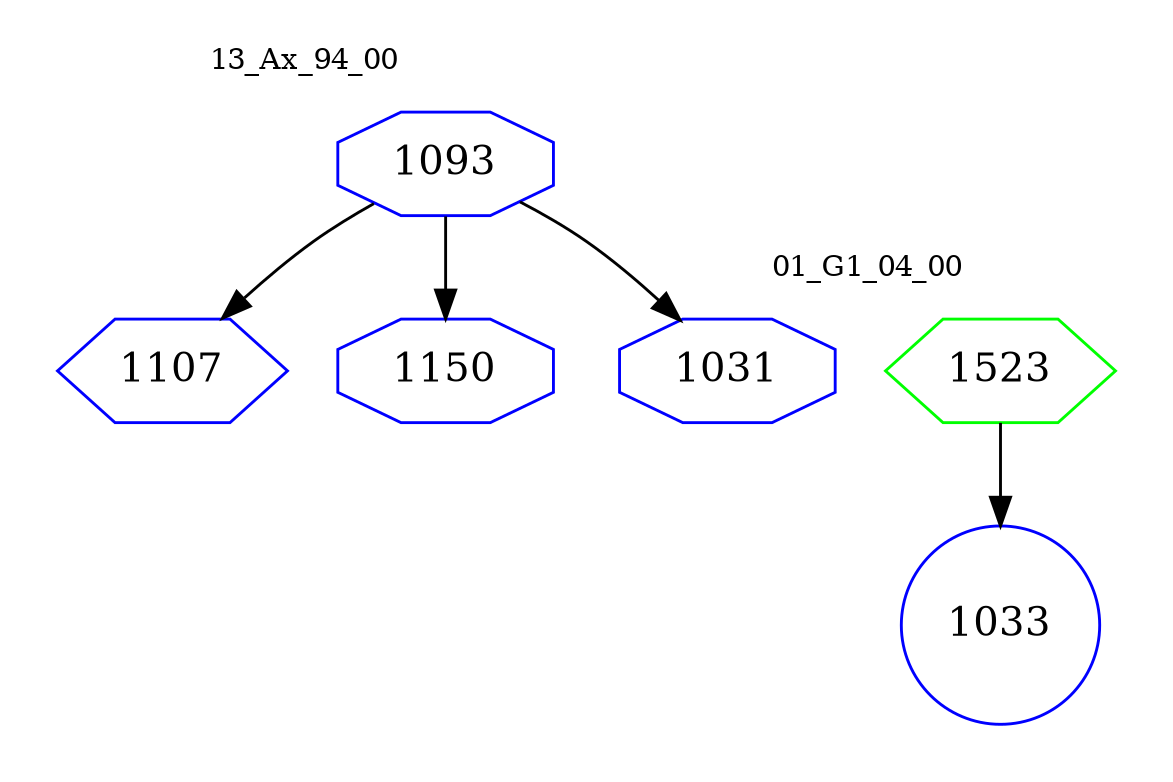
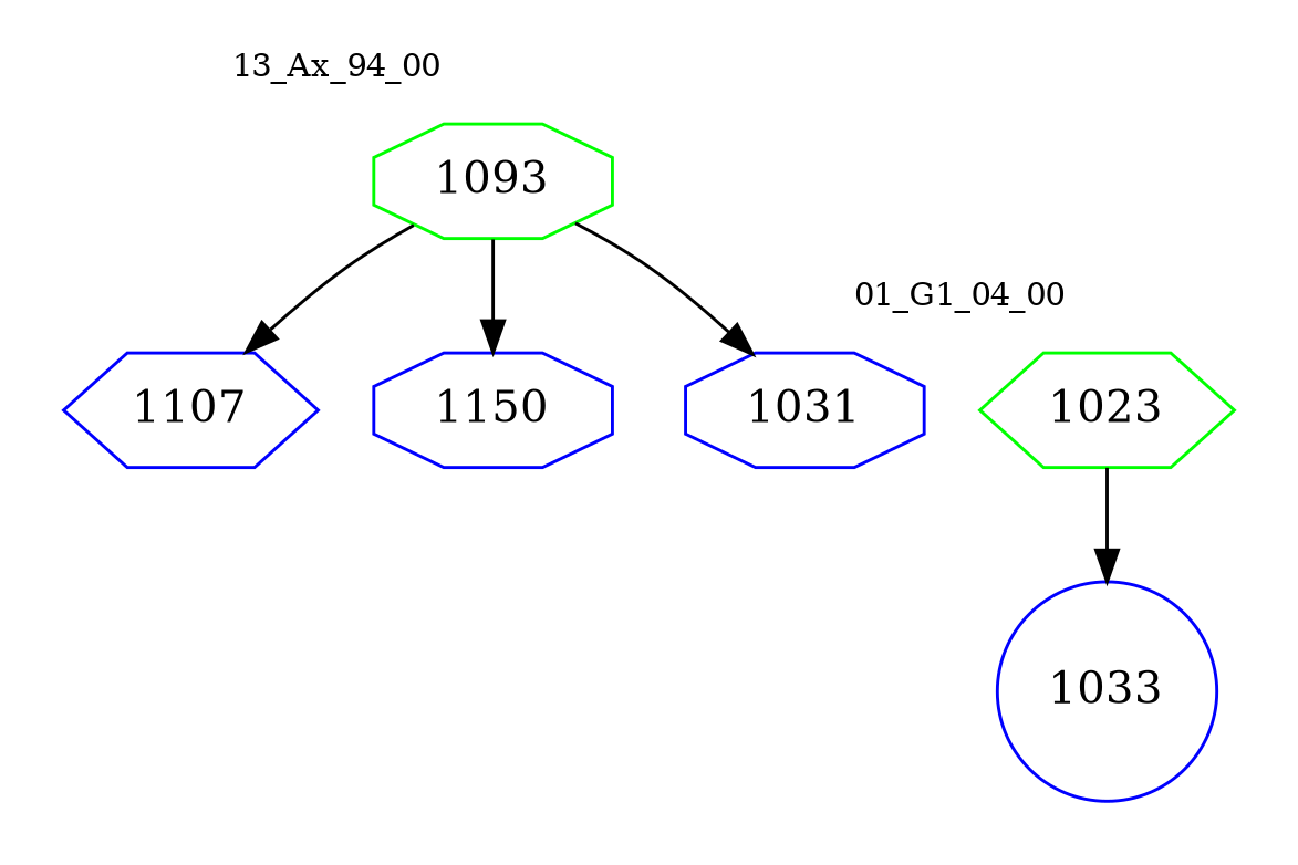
  digraph {
    node [color=blue shape=octagon]
    edge [color=black]
-   n1 [label=1093]
+   n1 [color=green label=1093]
    n2 [label=1107 shape=hexagon]
    n3 [label=1150]
-   n4 [color=green label=1523 shape=hexagon]
+   n4 [color=green label=1023 shape=hexagon]
    n5 [label=1031]
    n6 [label=1033 shape=circle]
    subgraph cluster_1 {
      color=white
      fontsize=10
      label="13_Ax_94_00"
      n1
      n2
      n3
    }
    subgraph cluster_2 {
      color=white
      fontsize=10
      label="01_G1_04_00"
      n4
      n5
      n6
    }
    n1 -> n2
    n1 -> n3
    n1 -> n5
    n4 -> n6
  }
